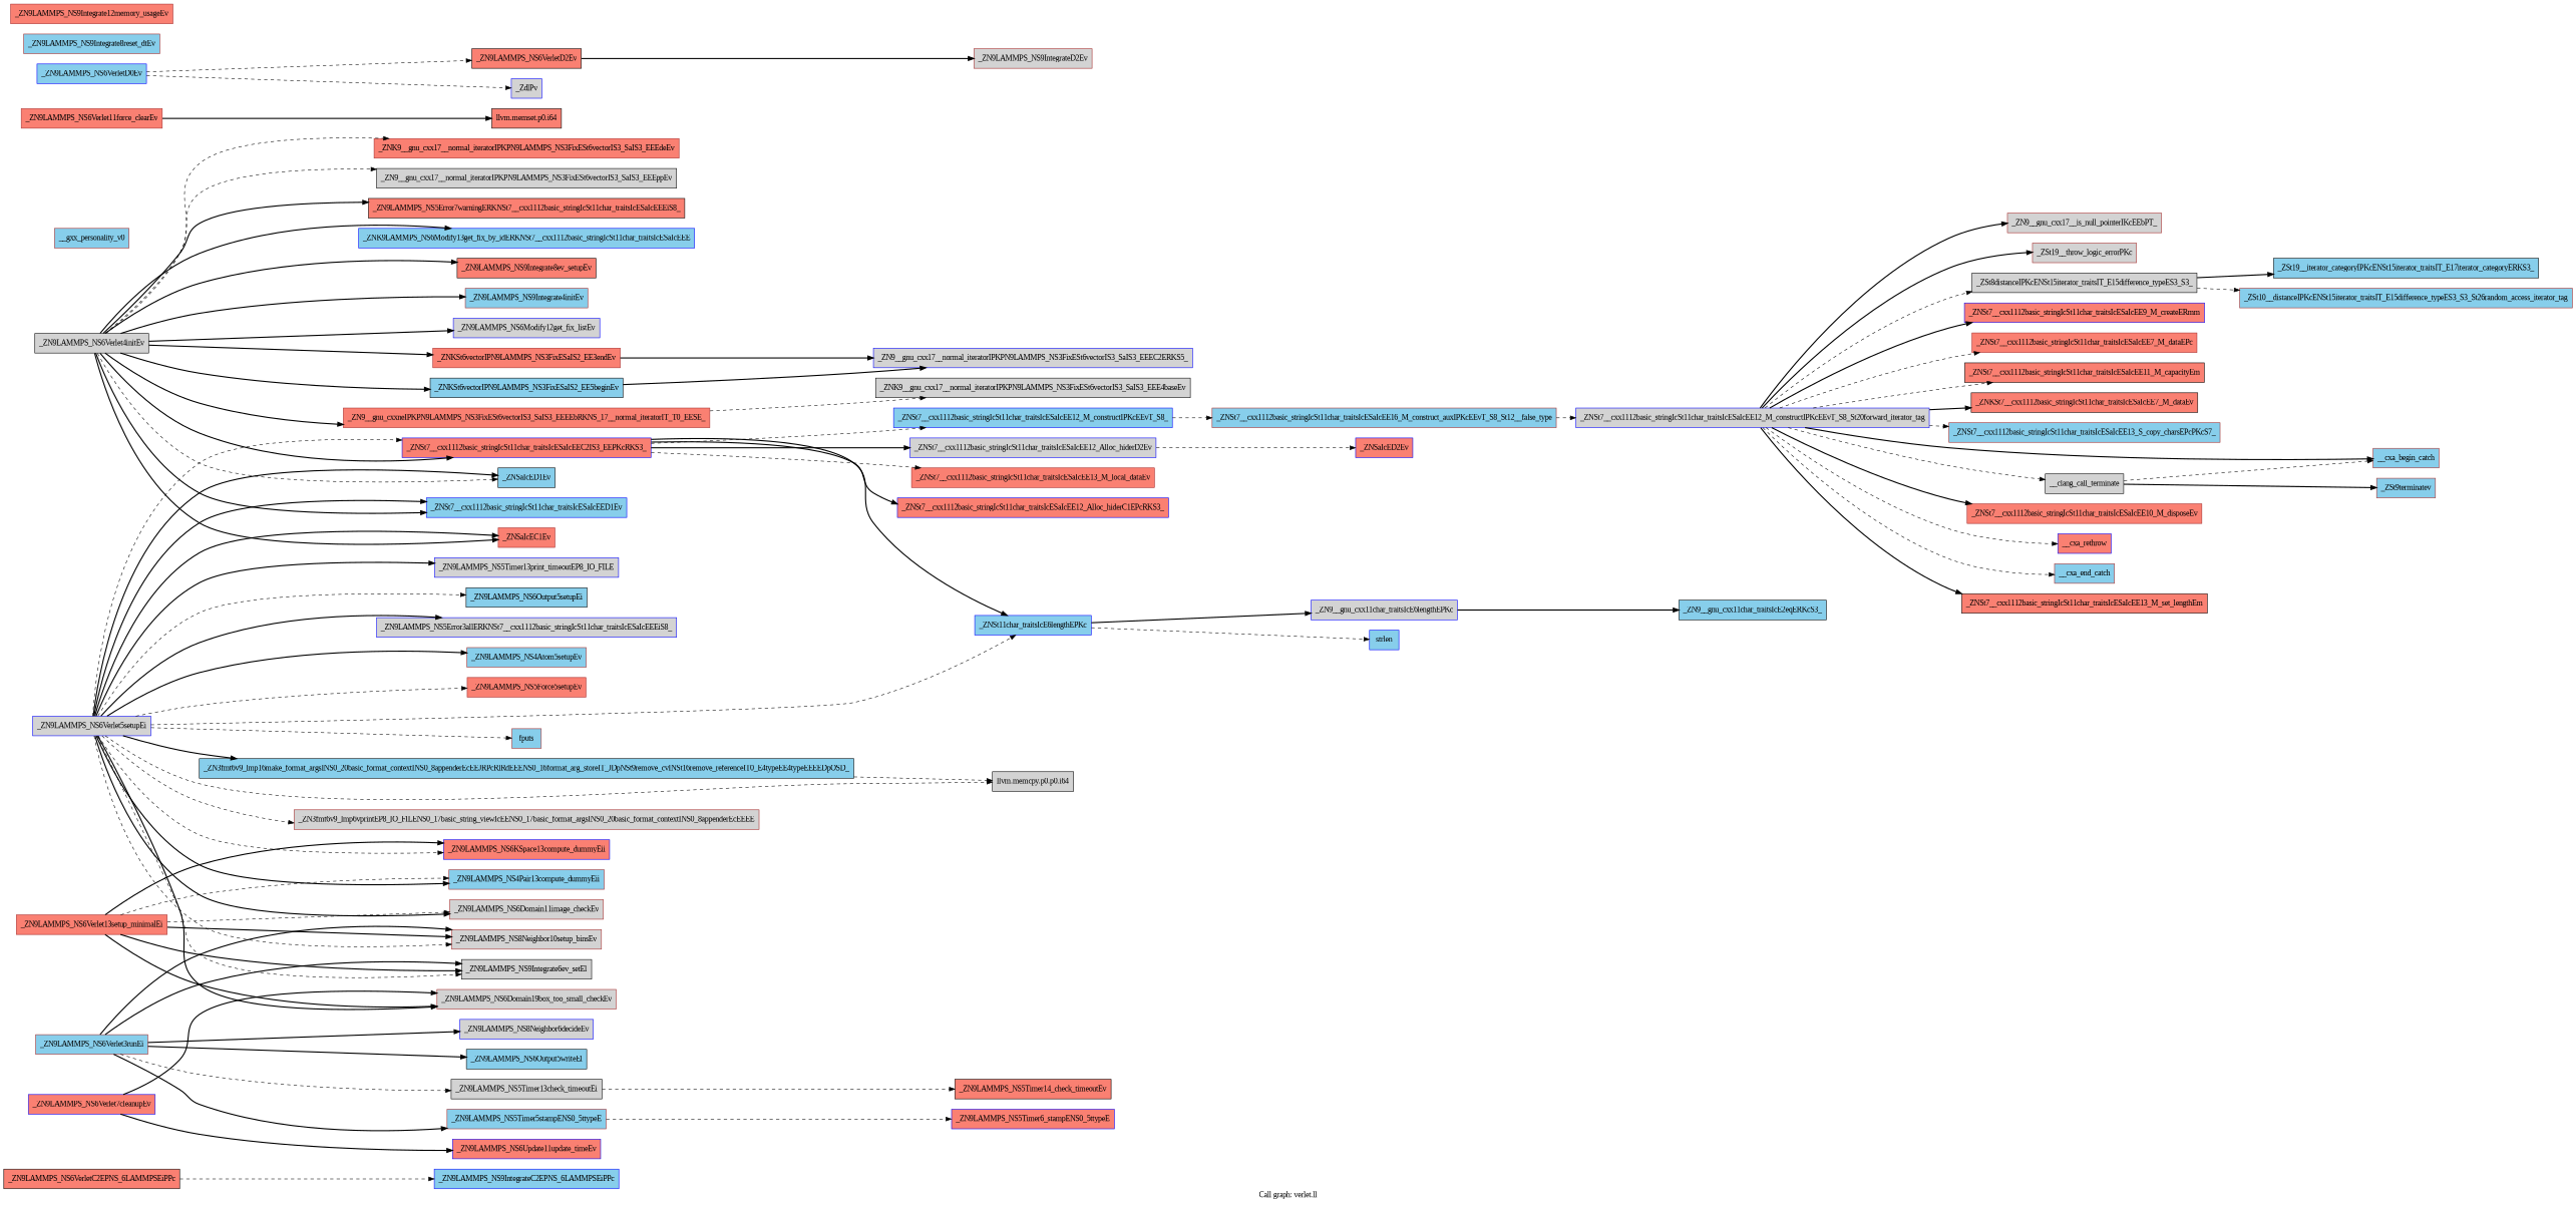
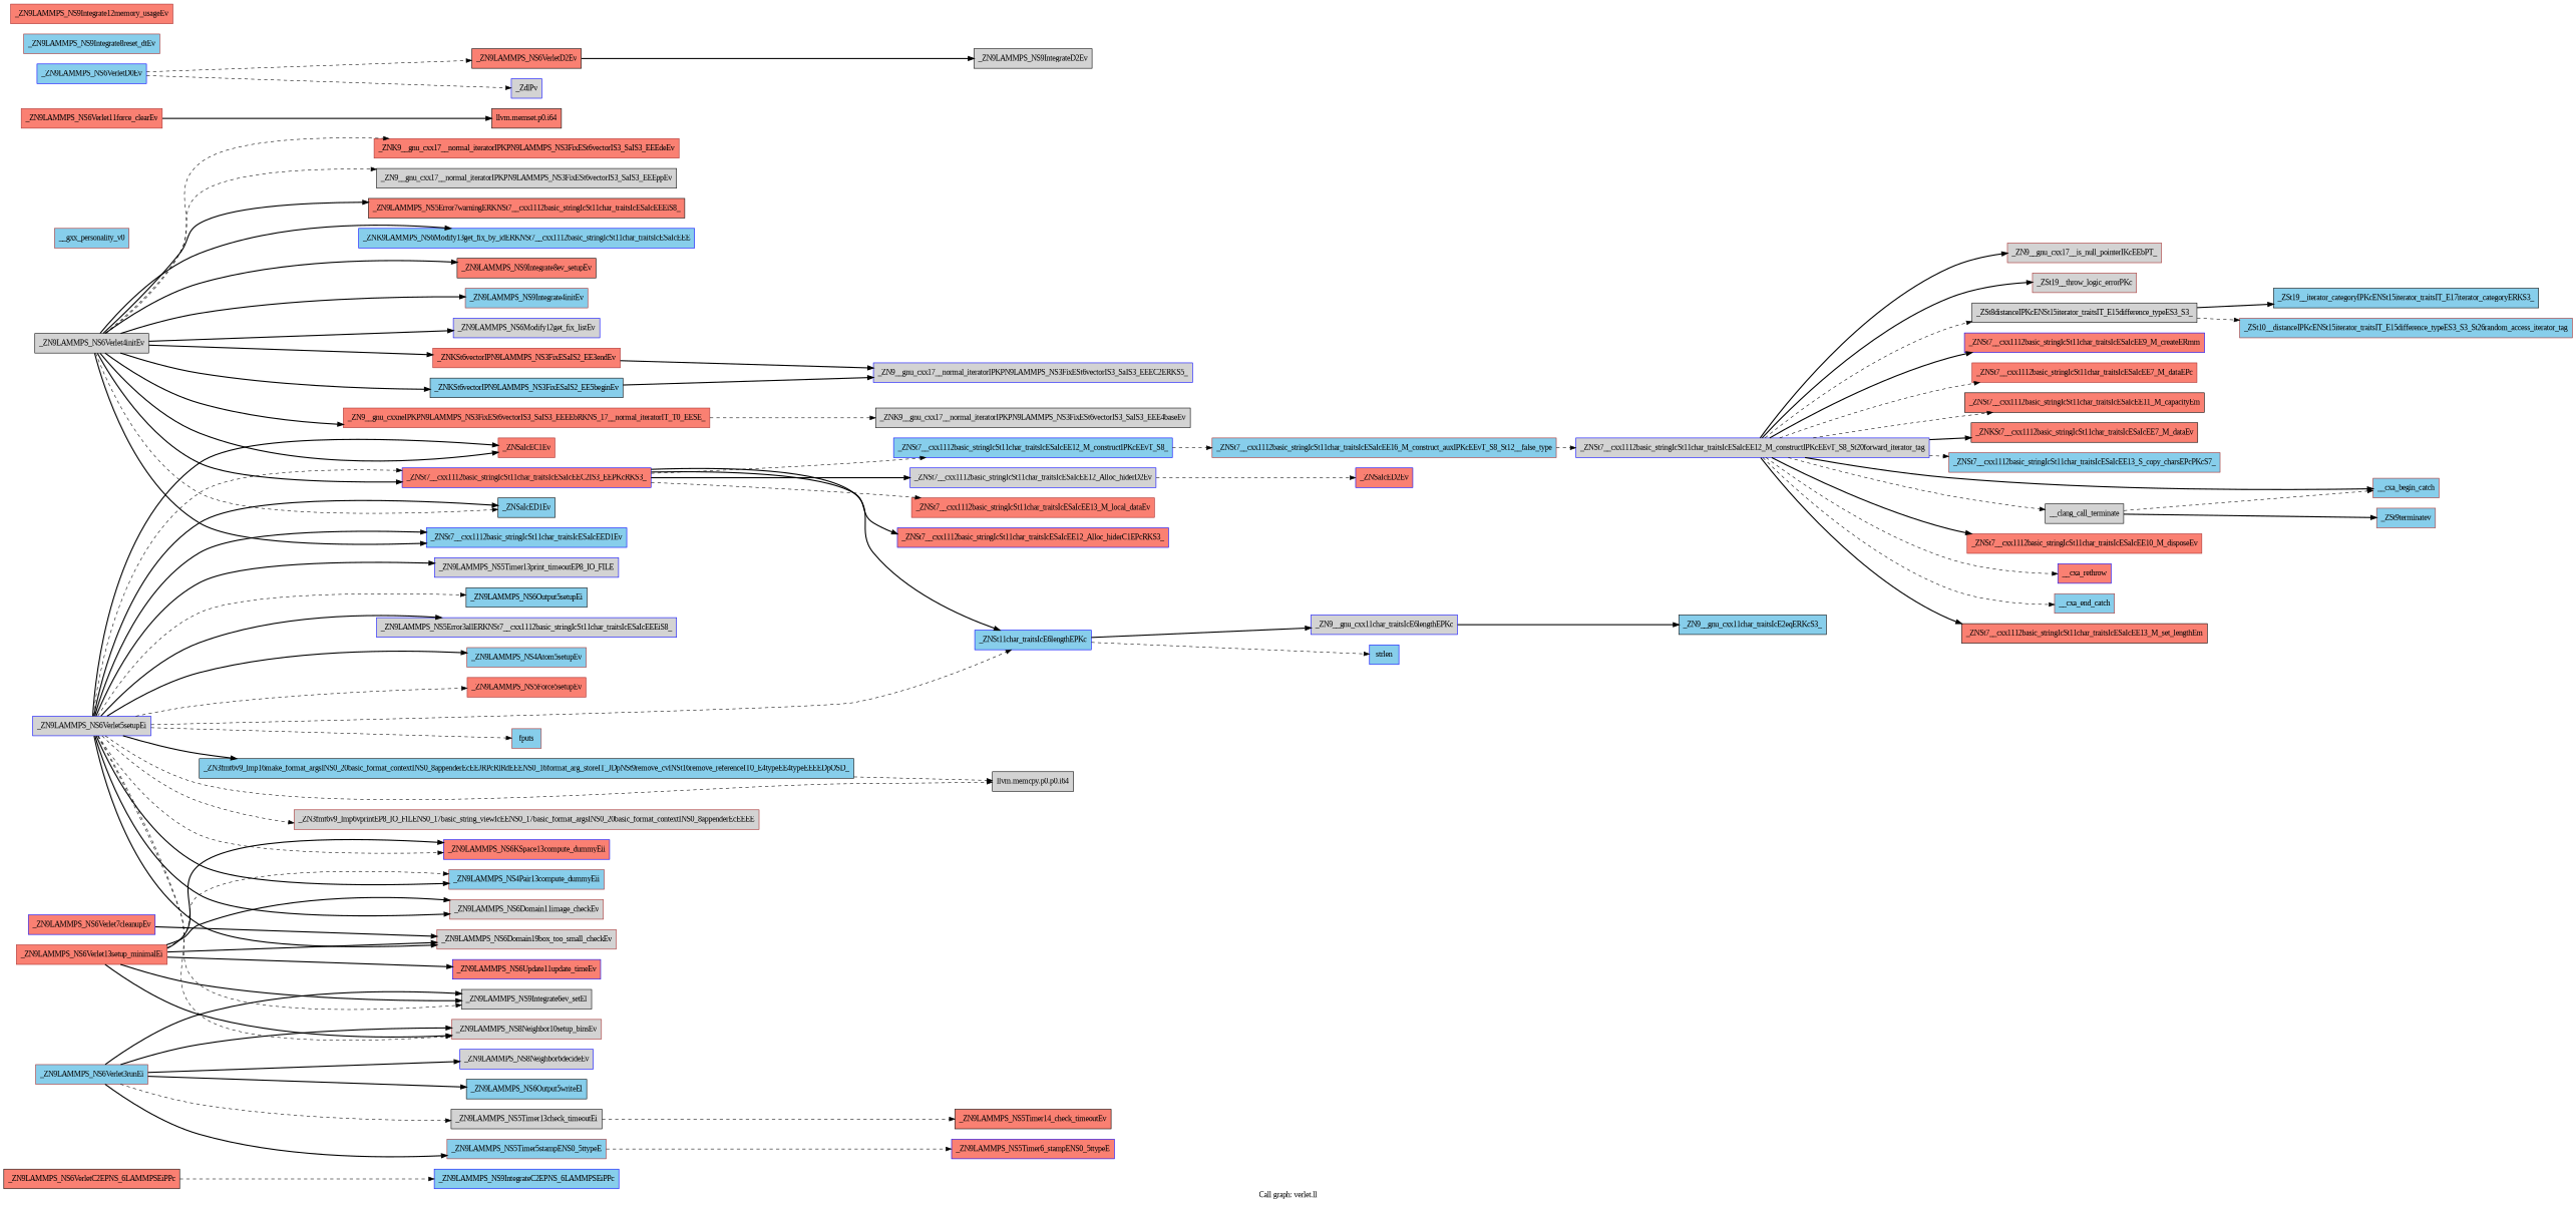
  digraph {
    fontname="Liberation Serif"
    label="Call graph: verlet.ll"
    rankdir=LR
    node [color=brown fillcolor=salmon fontname="Liberation Serif" shape=record style=filled]
    edge [fontname="Liberation Serif" style=bold]
    n1 [color=black label="{_ZN9LAMMPS_NS6VerletC2EPNS_6LAMMPSEiPPc}"]
    n2 [color=blue fillcolor=skyblue label="{_ZN9LAMMPS_NS9IntegrateC2EPNS_6LAMMPSEiPPc}"]
    n3 [color=black fillcolor=lightgrey label="{_ZN9LAMMPS_NS6Verlet4initEv}"]
    n4 [fillcolor=skyblue label="{_ZN9LAMMPS_NS9Integrate4initEv}"]
    n5 [color=blue fillcolor=lightgrey label="{_ZN9LAMMPS_NS6Modify12get_fix_listEv}"]
    n6 [color=black fillcolor=skyblue label="{_ZNKSt6vectorIPN9LAMMPS_NS3FixESaIS2_EE5beginEv}"]
    n7 [label="{_ZNKSt6vectorIPN9LAMMPS_NS3FixESaIS2_EE3endEv}"]
    n8 [label="{_ZN9__gnu_cxxneIPKPN9LAMMPS_NS3FixESt6vectorIS3_SaIS3_EEEEbRKNS_17__normal_iteratorIT_T0_EESE_}"]
    n9 [label="{_ZNK9__gnu_cxx17__normal_iteratorIPKPN9LAMMPS_NS3FixESt6vectorIS3_SaIS3_EEEdeEv}"]
    n10 [color=black fillcolor=lightgrey label="{_ZN9__gnu_cxx17__normal_iteratorIPKPN9LAMMPS_NS3FixESt6vectorIS3_SaIS3_EEEppEv}"]
    n11 [label="{_ZNSaIcEC1Ev}"]
    n12 [color=blue label="{_ZNSt7__cxx1112basic_stringIcSt11char_traitsIcESaIcEEC2IS3_EEPKcRKS3_}"]
    n13 [color=black fillcolor=skyblue label="{_ZNSaIcED1Ev}"]
    n14 [color=blue fillcolor=skyblue label="{_ZNSt7__cxx1112basic_stringIcSt11char_traitsIcESaIcEED1Ev}"]
    n15 [color=black label="{_ZN9LAMMPS_NS5Error7warningERKNSt7__cxx1112basic_stringIcSt11char_traitsIcESaIcEEEiS8_}"]
    n16 [color=blue fillcolor=skyblue label="{_ZNK9LAMMPS_NS6Modify13get_fix_by_idERKNSt7__cxx1112basic_stringIcSt11char_traitsIcESaIcEEE}"]
    n17 [color=black label="{_ZN9LAMMPS_NS9Integrate8ev_setupEv}"]
    n18 [color=blue fillcolor=lightgrey label="{_ZN9__gnu_cxx17__normal_iteratorIPKPN9LAMMPS_NS3FixESt6vectorIS3_SaIS3_EEEC2ERKS5_}"]
    n19 [color=black fillcolor=lightgrey label="{_ZNK9__gnu_cxx17__normal_iteratorIPKPN9LAMMPS_NS3FixESt6vectorIS3_SaIS3_EEE4baseEv}"]
    n20 [color=blue fillcolor=skyblue label="{_ZNSt11char_traitsIcE6lengthEPKc}"]
    n21 [label="{_ZNSt7__cxx1112basic_stringIcSt11char_traitsIcESaIcEE13_M_local_dataEv}"]
    n22 [color=blue label="{_ZNSt7__cxx1112basic_stringIcSt11char_traitsIcESaIcEE12_Alloc_hiderC1EPcRKS3_}"]
    n23 [color=blue fillcolor=skyblue label="{_ZNSt7__cxx1112basic_stringIcSt11char_traitsIcESaIcEE12_M_constructIPKcEEvT_S8_}"]
    n24 [color=blue fillcolor=lightgrey label="{_ZNSt7__cxx1112basic_stringIcSt11char_traitsIcESaIcEE12_Alloc_hiderD2Ev}"]
    n25 [color=blue fillcolor=lightgrey label="{_ZN9__gnu_cxx11char_traitsIcE6lengthEPKc}"]
    n26 [color=blue fillcolor=skyblue label="{strlen}"]
    n27 [fillcolor=skyblue label="{_ZNSt7__cxx1112basic_stringIcSt11char_traitsIcESaIcEE16_M_construct_auxIPKcEEvT_S8_St12__false_type}"]
    n28 [color=blue label="{_ZNSaIcED2Ev}"]
    n29 [color=blue fillcolor=lightgrey label="{_ZN9LAMMPS_NS6Verlet5setupEi}"]
    n30 [fillcolor=skyblue label="{fputs}"]
    n31 [color=black fillcolor=skyblue label="{_ZN3fmt6v9_lmp16make_format_argsINS0_20basic_format_contextINS0_8appenderEcEEJRPcRlRdEEENS0_16format_arg_storeIT_JDpNSt9remove_cvINSt16remove_referenceIT0_E4typeEE4typeEEEEDpOSD_}"]
    n32 [color=black fillcolor=lightgrey label="{llvm.memcpy.p0.p0.i64}"]
    n33 [fillcolor=lightgrey label="{_ZN3fmt6v9_lmp6vprintEP8_IO_FILENS0_17basic_string_viewIcEENS0_17basic_format_argsINS0_20basic_format_contextINS0_8appenderEcEEEE}"]
    n34 [color=blue fillcolor=lightgrey label="{_ZN9LAMMPS_NS5Timer13print_timeoutEP8_IO_FILE}"]
    n35 [color=black fillcolor=skyblue label="{_ZN9LAMMPS_NS6Output5setupEi}"]
    n36 [color=blue fillcolor=lightgrey label="{_ZN9LAMMPS_NS5Error3allERKNSt7__cxx1112basic_stringIcSt11char_traitsIcESaIcEEEiS8_}"]
    n37 [color=blue label="{_ZN9LAMMPS_NS6KSpace13compute_dummyEii}"]
    n38 [fillcolor=skyblue label="{_ZN9LAMMPS_NS4Pair13compute_dummyEii}"]
    n39 [fillcolor=skyblue label="{_ZN9LAMMPS_NS4Atom5setupEv}"]
    n40 [color=black fillcolor=lightgrey label="{_ZN9LAMMPS_NS9Integrate6ev_setEl}"]
    n41 [label="{_ZN9LAMMPS_NS5Force5setupEv}"]
    n42 [fillcolor=lightgrey label="{_ZN9LAMMPS_NS6Domain19box_too_small_checkEv}"]
    n43 [fillcolor=lightgrey label="{_ZN9LAMMPS_NS6Domain11image_checkEv}"]
    n44 [fillcolor=lightgrey label="{_ZN9LAMMPS_NS8Neighbor10setup_binsEv}"]
    n45 [color=black fillcolor=skyblue label="{_ZN9__gnu_cxx11char_traitsIcE2eqERKcS3_}"]
    n46 [color=black fillcolor=skyblue label="{_ZN9LAMMPS_NS6Output5writeEl}"]
    n47 [color=blue label="{_ZN9LAMMPS_NS6Verlet7cleanupEv}"]
    n48 [color=blue label="{_ZN9LAMMPS_NS6Update11update_timeEv}"]
    n49 [color=blue fillcolor=lightgrey label="{_ZNSt7__cxx1112basic_stringIcSt11char_traitsIcESaIcEE12_M_constructIPKcEEvT_S8_St20forward_iterator_tag}"]
    n50 [fillcolor=skyblue label="{__gxx_personality_v0}"]
    n51 [label="{_ZN9LAMMPS_NS6Verlet13setup_minimalEi}"]
    n52 [fillcolor=skyblue label="{_ZN9LAMMPS_NS6Verlet3runEi}"]
    n53 [color=black fillcolor=lightgrey label="{_ZN9LAMMPS_NS5Timer13check_timeoutEi}"]
    n54 [fillcolor=skyblue label="{_ZN9LAMMPS_NS5Timer5stampENS0_5ttypeE}"]
    n55 [color=blue fillcolor=lightgrey label="{_ZN9LAMMPS_NS8Neighbor6decideEv}"]
    n56 [color=black label="{_ZN9LAMMPS_NS5Timer14_check_timeoutEv}"]
    n57 [color=blue label="{_ZN9LAMMPS_NS5Timer6_stampENS0_5ttypeE}"]
    n58 [label="{_ZN9LAMMPS_NS6Verlet11force_clearEv}"]
    n59 [color=black label="{llvm.memset.p0.i64}"]
    n60 [color=black label="{_ZN9LAMMPS_NS6VerletD2Ev}"]
-   n61 [fillcolor=lightgrey label="{_ZN9LAMMPS_NS9IntegrateD2Ev}"]
+   n61 [color=black fillcolor=lightgrey label="{_ZN9LAMMPS_NS9IntegrateD2Ev}"]
    n62 [color=blue fillcolor=skyblue label="{_ZN9LAMMPS_NS6VerletD0Ev}"]
    n63 [color=blue fillcolor=lightgrey label="{_ZdlPv}"]
    n64 [fillcolor=skyblue label="{_ZN9LAMMPS_NS9Integrate8reset_dtEv}"]
    n65 [label="{_ZN9LAMMPS_NS9Integrate12memory_usageEv}"]
    n66 [fillcolor=lightgrey label="{_ZN9__gnu_cxx17__is_null_pointerIKcEEbPT_}"]
    n67 [fillcolor=lightgrey label="{_ZSt19__throw_logic_errorPKc}"]
    n68 [color=black fillcolor=lightgrey label="{_ZSt8distanceIPKcENSt15iterator_traitsIT_E15difference_typeES3_S3_}"]
    n69 [color=blue label="{_ZNSt7__cxx1112basic_stringIcSt11char_traitsIcESaIcEE9_M_createERmm}"]
    n70 [label="{_ZNSt7__cxx1112basic_stringIcSt11char_traitsIcESaIcEE7_M_dataEPc}"]
    n71 [color=black label="{_ZNSt7__cxx1112basic_stringIcSt11char_traitsIcESaIcEE11_M_capacityEm}"]
    n72 [color=black label="{_ZNKSt7__cxx1112basic_stringIcSt11char_traitsIcESaIcEE7_M_dataEv}"]
    n73 [fillcolor=skyblue label="{_ZNSt7__cxx1112basic_stringIcSt11char_traitsIcESaIcEE13_S_copy_charsEPcPKcS7_}"]
    n74 [fillcolor=skyblue label="{__cxa_begin_catch}"]
    n75 [label="{_ZNSt7__cxx1112basic_stringIcSt11char_traitsIcESaIcEE10_M_disposeEv}"]
    n76 [color=blue label="{__cxa_rethrow}"]
    n77 [fillcolor=skyblue label="{__cxa_end_catch}"]
    n78 [color=black label="{_ZNSt7__cxx1112basic_stringIcSt11char_traitsIcESaIcEE13_M_set_lengthEm}"]
    n79 [color=black fillcolor=lightgrey label="{__clang_call_terminate}"]
    n80 [color=black fillcolor=skyblue label="{_ZSt19__iterator_categoryIPKcENSt15iterator_traitsIT_E17iterator_categoryERKS3_}"]
    n81 [fillcolor=skyblue label="{_ZSt10__distanceIPKcENSt15iterator_traitsIT_E15difference_typeES3_S3_St26random_access_iterator_tag}"]
    n82 [fillcolor=skyblue label="{_ZSt9terminatev}"]
    n1 -> n2 [style=dashed]
    n3 -> n4
    n3 -> n5
    n3 -> n6
    n3 -> n7
    n3 -> n8
    n3 -> n9 [style=dashed]
    n3 -> n10 [style=dashed]
    n3 -> n11
    n3 -> n12
    n3 -> n13 [style=dashed]
    n3 -> n14
    n3 -> n15
    n3 -> n16
    n3 -> n17
    n6 -> n18
    n7 -> n18
    n8 -> n19 [style=dashed]
    n12 -> n20
    n12 -> n21 [style=dashed]
    n12 -> n22
    n12 -> n23 [style=dashed]
    n12 -> n24
    n20 -> n25
    n20 -> n26 [style=dashed]
    n23 -> n27 [style=dashed]
    n24 -> n28 [style=dashed]
    n25 -> n45
    n27 -> n49 [style=dashed]
    n29 -> n11
    n29 -> n12 [style=dashed]
    n29 -> n13
    n29 -> n14
    n29 -> n20 [style=dashed]
    n29 -> n30 [style=dashed]
    n29 -> n31
    n29 -> n32 [style=dashed]
    n29 -> n33 [style=dashed]
    n29 -> n34
    n29 -> n35 [style=dashed]
    n29 -> n36
    n29 -> n37 [style=dashed]
    n29 -> n38
    n29 -> n39
    n29 -> n40 [style=dashed]
    n29 -> n41 [style=dashed]
    n29 -> n42
    n29 -> n43
    n29 -> n44 [style=dashed]
    n31 -> n32 [style=dashed]
    n47 -> n42
-   n47 -> n48
+   n51 -> n48
    n49 -> n66
    n49 -> n67
    n49 -> n68 [style=dashed]
    n49 -> n69
    n49 -> n70 [style=dashed]
    n49 -> n71 [style=dashed]
    n49 -> n72
    n49 -> n73 [style=dashed]
    n49 -> n74
    n49 -> n75
    n49 -> n76 [style=dashed]
    n49 -> n77 [style=dashed]
    n49 -> n78
    n49 -> n79 [style=dashed]
    n51 -> n37
    n51 -> n38 [style=dashed]
    n51 -> n40
    n51 -> n42
-   n51 -> n43 [style=dashed]
+   n51 -> n43
    n51 -> n44
    n52 -> n40
    n52 -> n44
    n52 -> n46
    n52 -> n53 [style=dashed]
    n52 -> n54
    n52 -> n55
    n53 -> n56 [style=dashed]
    n54 -> n57 [style=dashed]
    n58 -> n59
    n60 -> n61
    n62 -> n60 [style=dashed]
    n62 -> n63 [style=dashed]
    n68 -> n80
    n68 -> n81 [style=dashed]
    n79 -> n74 [style=dashed]
    n79 -> n82
  }
